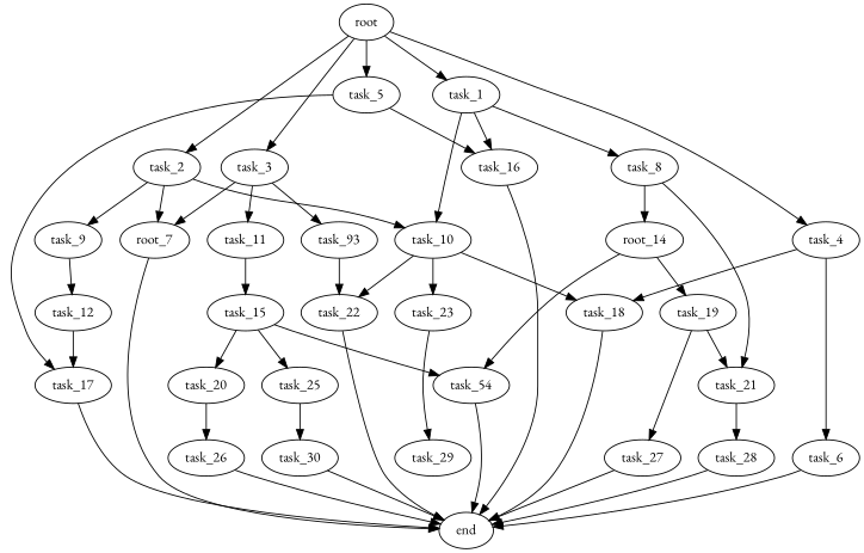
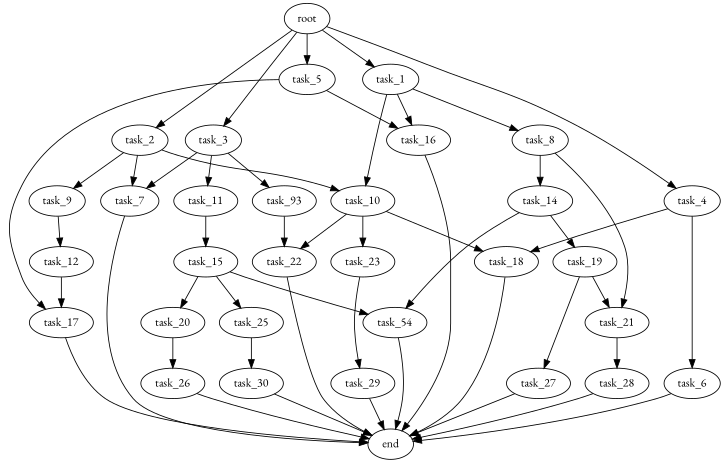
  digraph {
    fontname="EB Garamond"
    node [fontname="EB Garamond"]
    edge [fontname="EB Garamond"]
    root
    task_1
    task_2
    task_3
    task_4
    task_5
    task_8
    task_10
    task_16
-   task_7 [label=root_7]
+   task_7
    task_9
    task_11
    n13 [label=task_93]
    task_6
    task_18
    task_17
    end
-   task_14 [label=root_14]
+   task_14
    task_21
    task_22
    task_23
    task_12
    task_15
    task_19
    n25 [label=task_54]
    task_28
    task_29
    task_20
    task_25
    task_27
    task_26
    task_30
    root -> task_1
    root -> task_2
    root -> task_3
    root -> task_4
    root -> task_5
    task_1 -> task_8
    task_1 -> task_10
    task_1 -> task_16
    task_2 -> task_10
    task_2 -> task_7
    task_2 -> task_9
    task_3 -> task_7
    task_3 -> task_11
    task_3 -> n13
    task_4 -> task_6
    task_4 -> task_18
    task_5 -> task_16
    task_5 -> task_17
    task_8 -> task_14
    task_8 -> task_21
    task_10 -> task_18
    task_10 -> task_22
    task_10 -> task_23
    task_16 -> end
    task_7 -> end
    task_9 -> task_12
    task_11 -> task_15
    n13 -> task_22
    task_6 -> end
    task_18 -> end
    task_17 -> end
    task_14 -> task_19
    task_14 -> n25
    task_21 -> task_28
    task_22 -> end
    task_23 -> task_29
    task_12 -> task_17
    task_15 -> n25
    task_15 -> task_20
    task_15 -> task_25
    task_19 -> task_21
    task_19 -> task_27
    n25 -> end
    task_28 -> end
+   task_29 -> end
    task_20 -> task_26
    task_25 -> task_30
    task_27 -> end
    task_26 -> end
    task_30 -> end
  }
